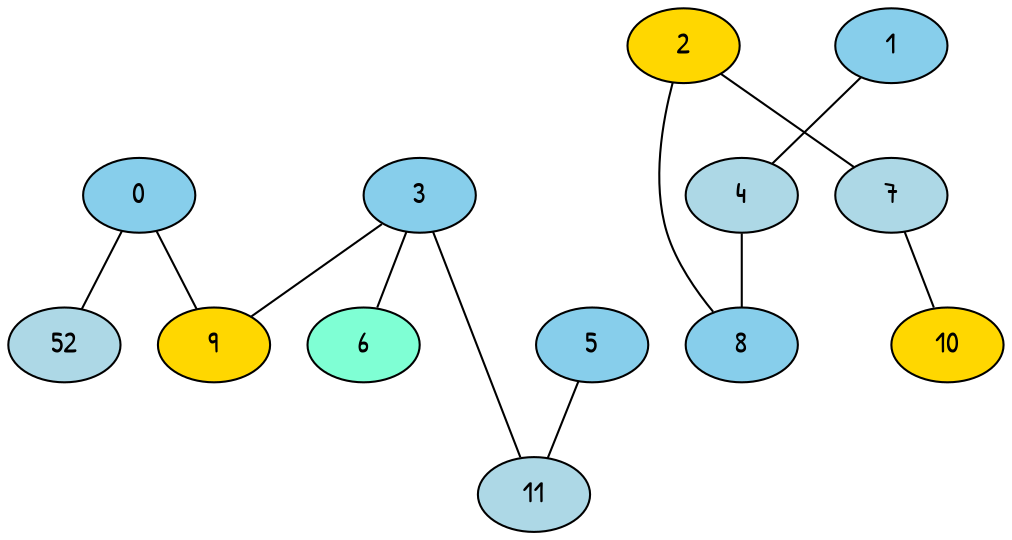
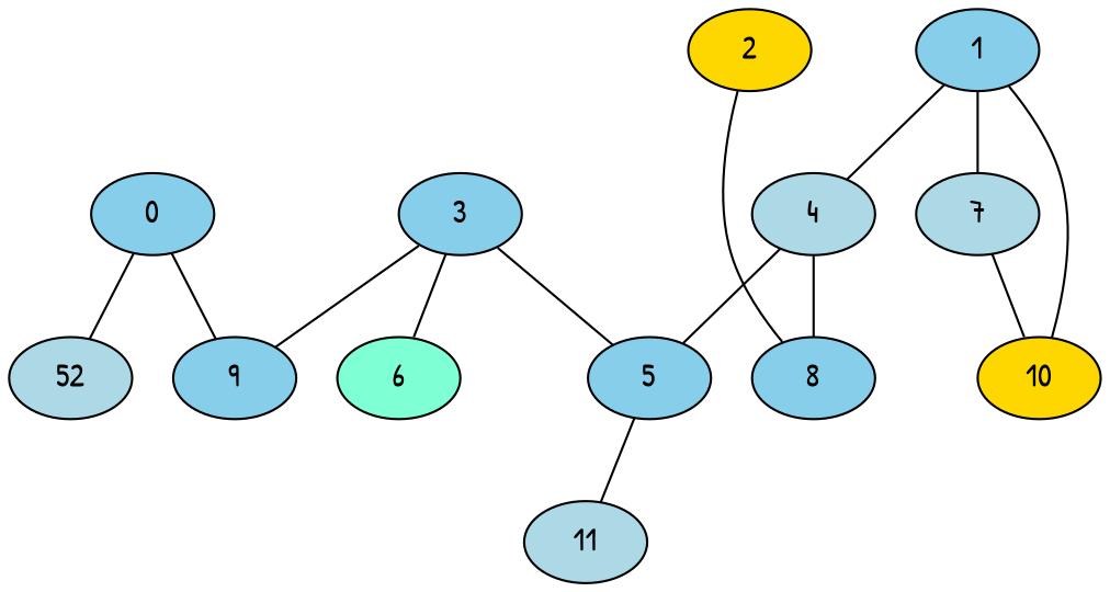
  graph {
    fontname="Patrick Hand"
    node [fillcolor=skyblue fontname="Patrick Hand" style=filled type=corner x=30]
    edge [fontname="Patrick Hand" frequency=1 type0=line]
    0 [type=intersection x=-20 y=534]
-   9 [fillcolor=gold x=34 y=532]
+   9 [x=34 y=532]
    n3 [fillcolor=lightblue label=52 type=endpoint y=564]
    6 [fillcolor=aquamarine x=-16 y=452]
    1 [x=483 y=467]
    4 [fillcolor=lightblue type=intersection x=524 y=430]
    10 [fillcolor=gold x=499 y=527]
    8 [x=530 y=453]
    5 [x=501 y=424]
    11 [fillcolor=lightblue x=491 y=-9]
    2 [fillcolor=gold x=536 y=460]
    7 [fillcolor=lightblue x=541 y=530]
    3 [type=intersection y=457]
    0 -- 9 [angle0=-.04]
    0 -- n3 [angle0=.54]
    1 -- 4 [angle0=-.73]
+   1 -- 10 [angle0=1.31]
    4 -- 8 [angle0=1.32]
+   4 -- 5 [angle0=.26]
    5 -- 11 [angle0=1.55]
    2 -- 8 [angle0=.86]
-   2 -- 7 [angle0=1.50]
+   1 -- 7 [angle0=1.50]
    7 -- 10 [angle0=.07]
    3 -- 9 [angle0=1.52]
    3 -- 6 [angle0=.11]
-   3 -- 11 [angle0=926.52 type0=arc]
+   3 -- 5 [angle0=926.52 type0=arc]
  }
